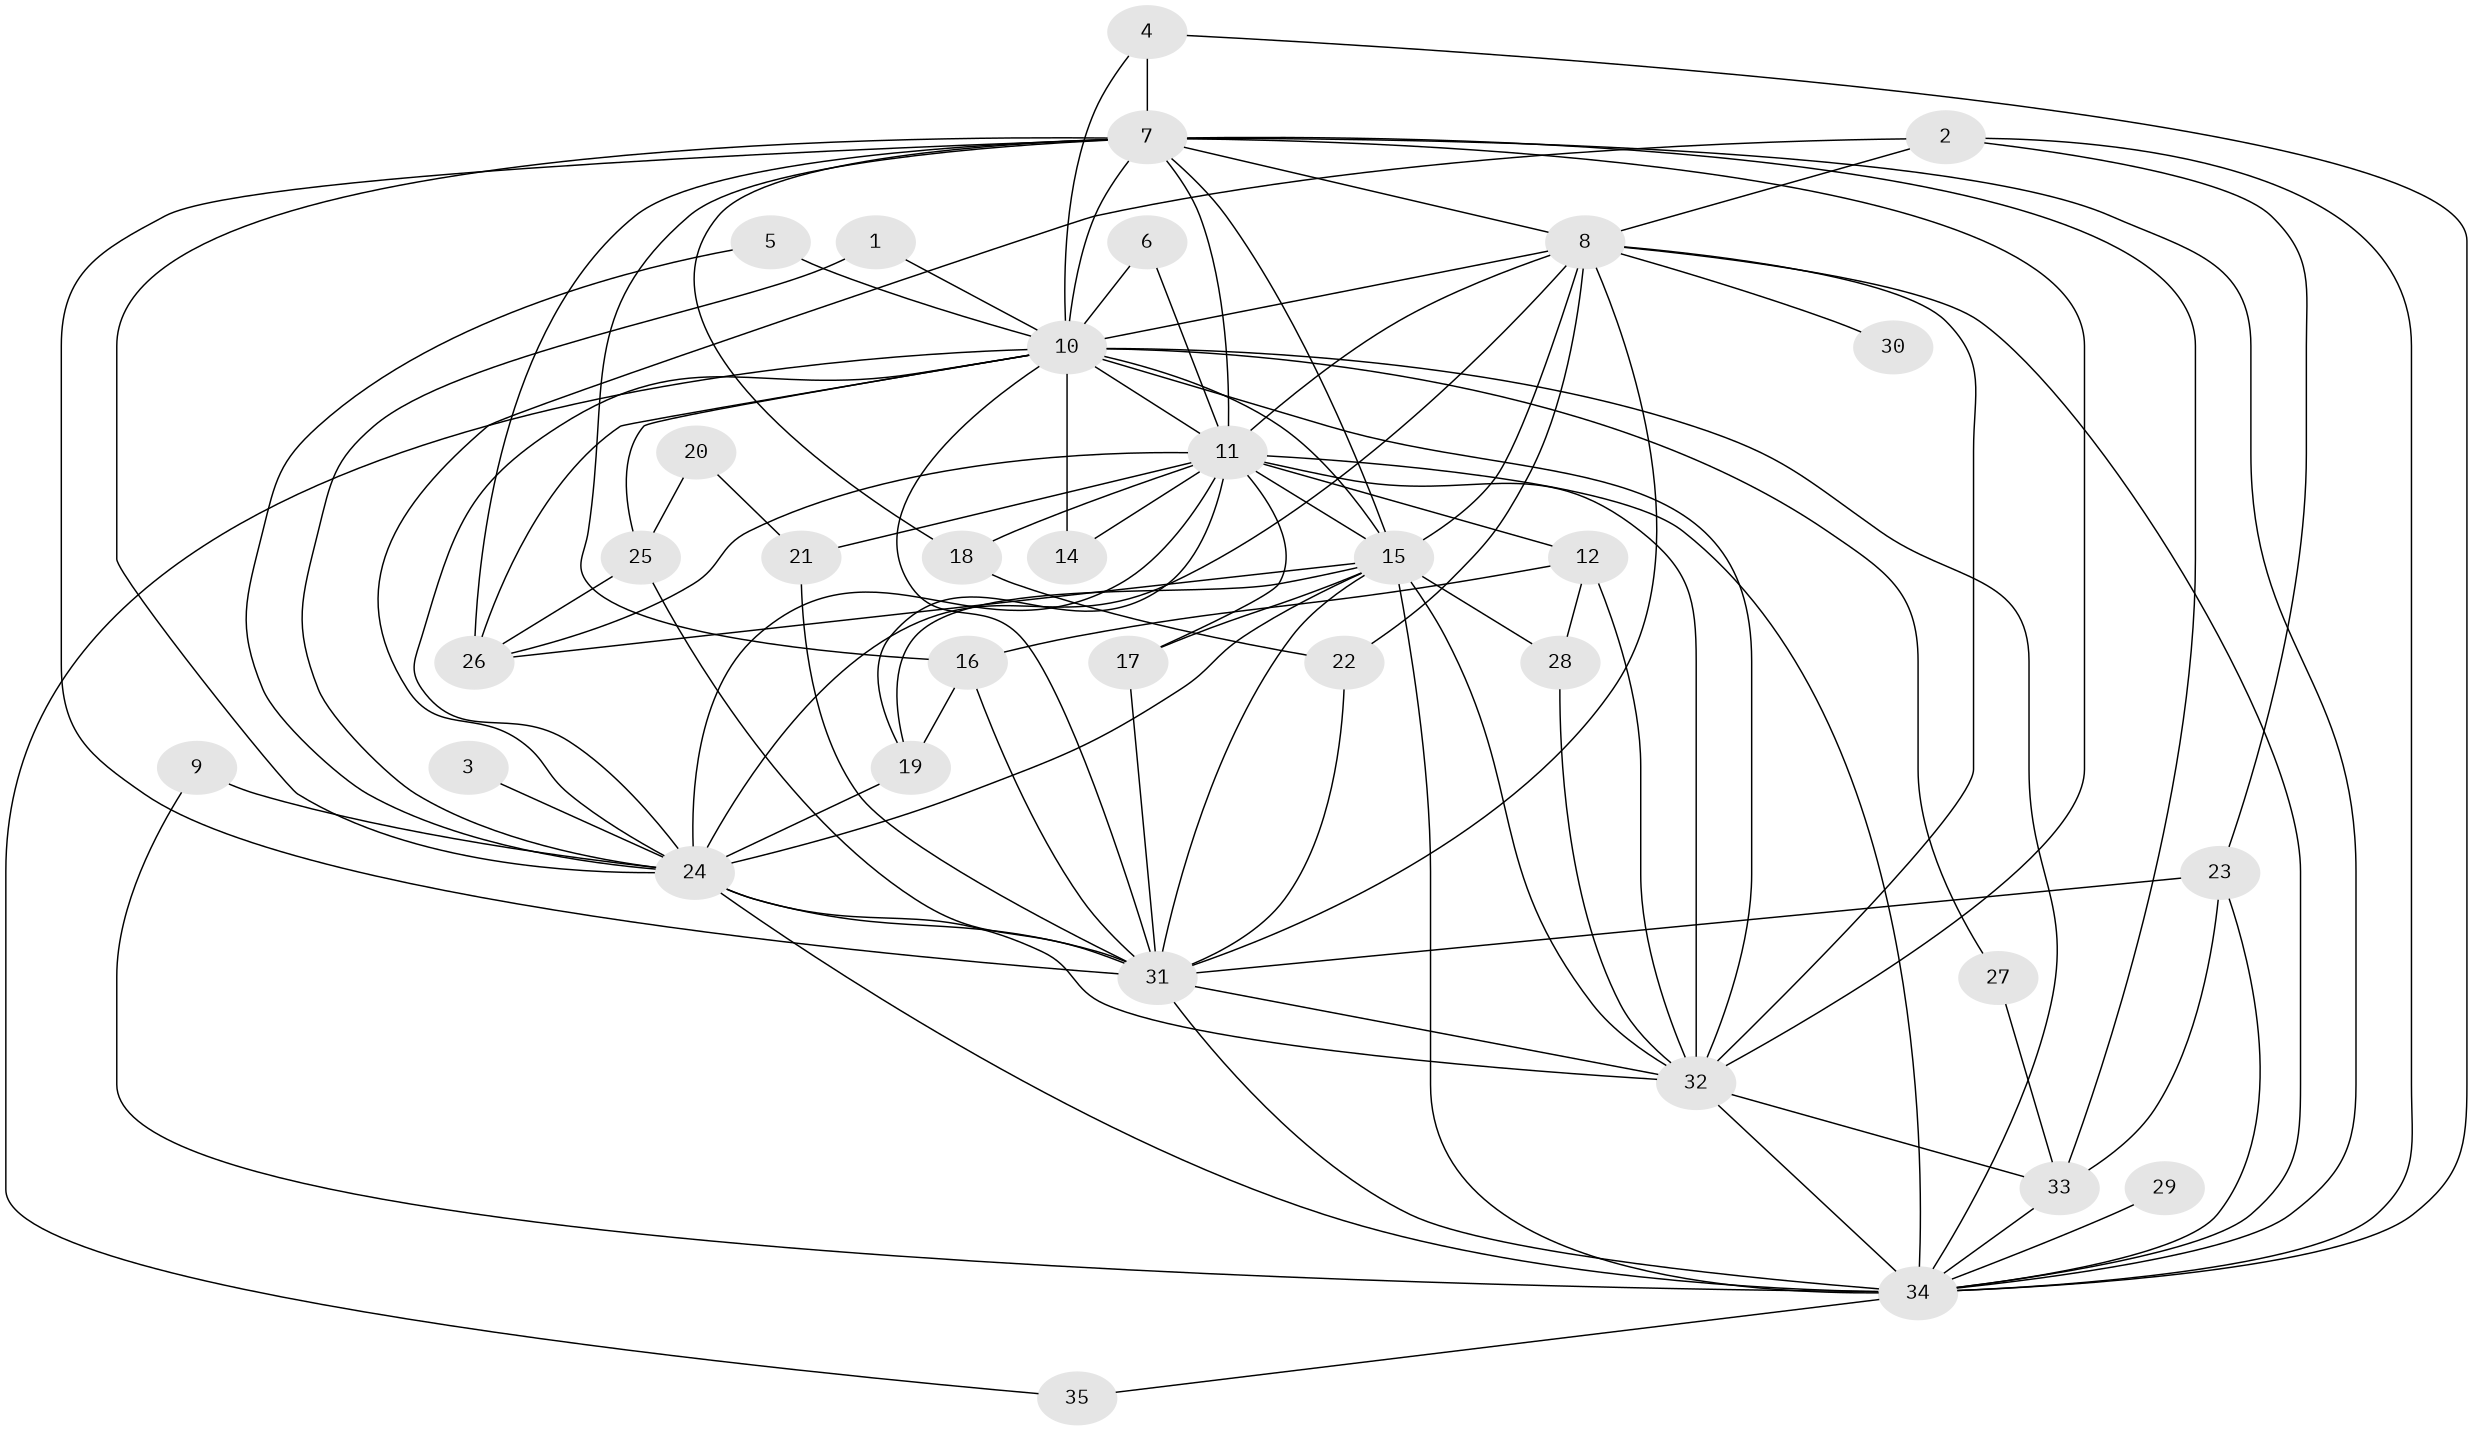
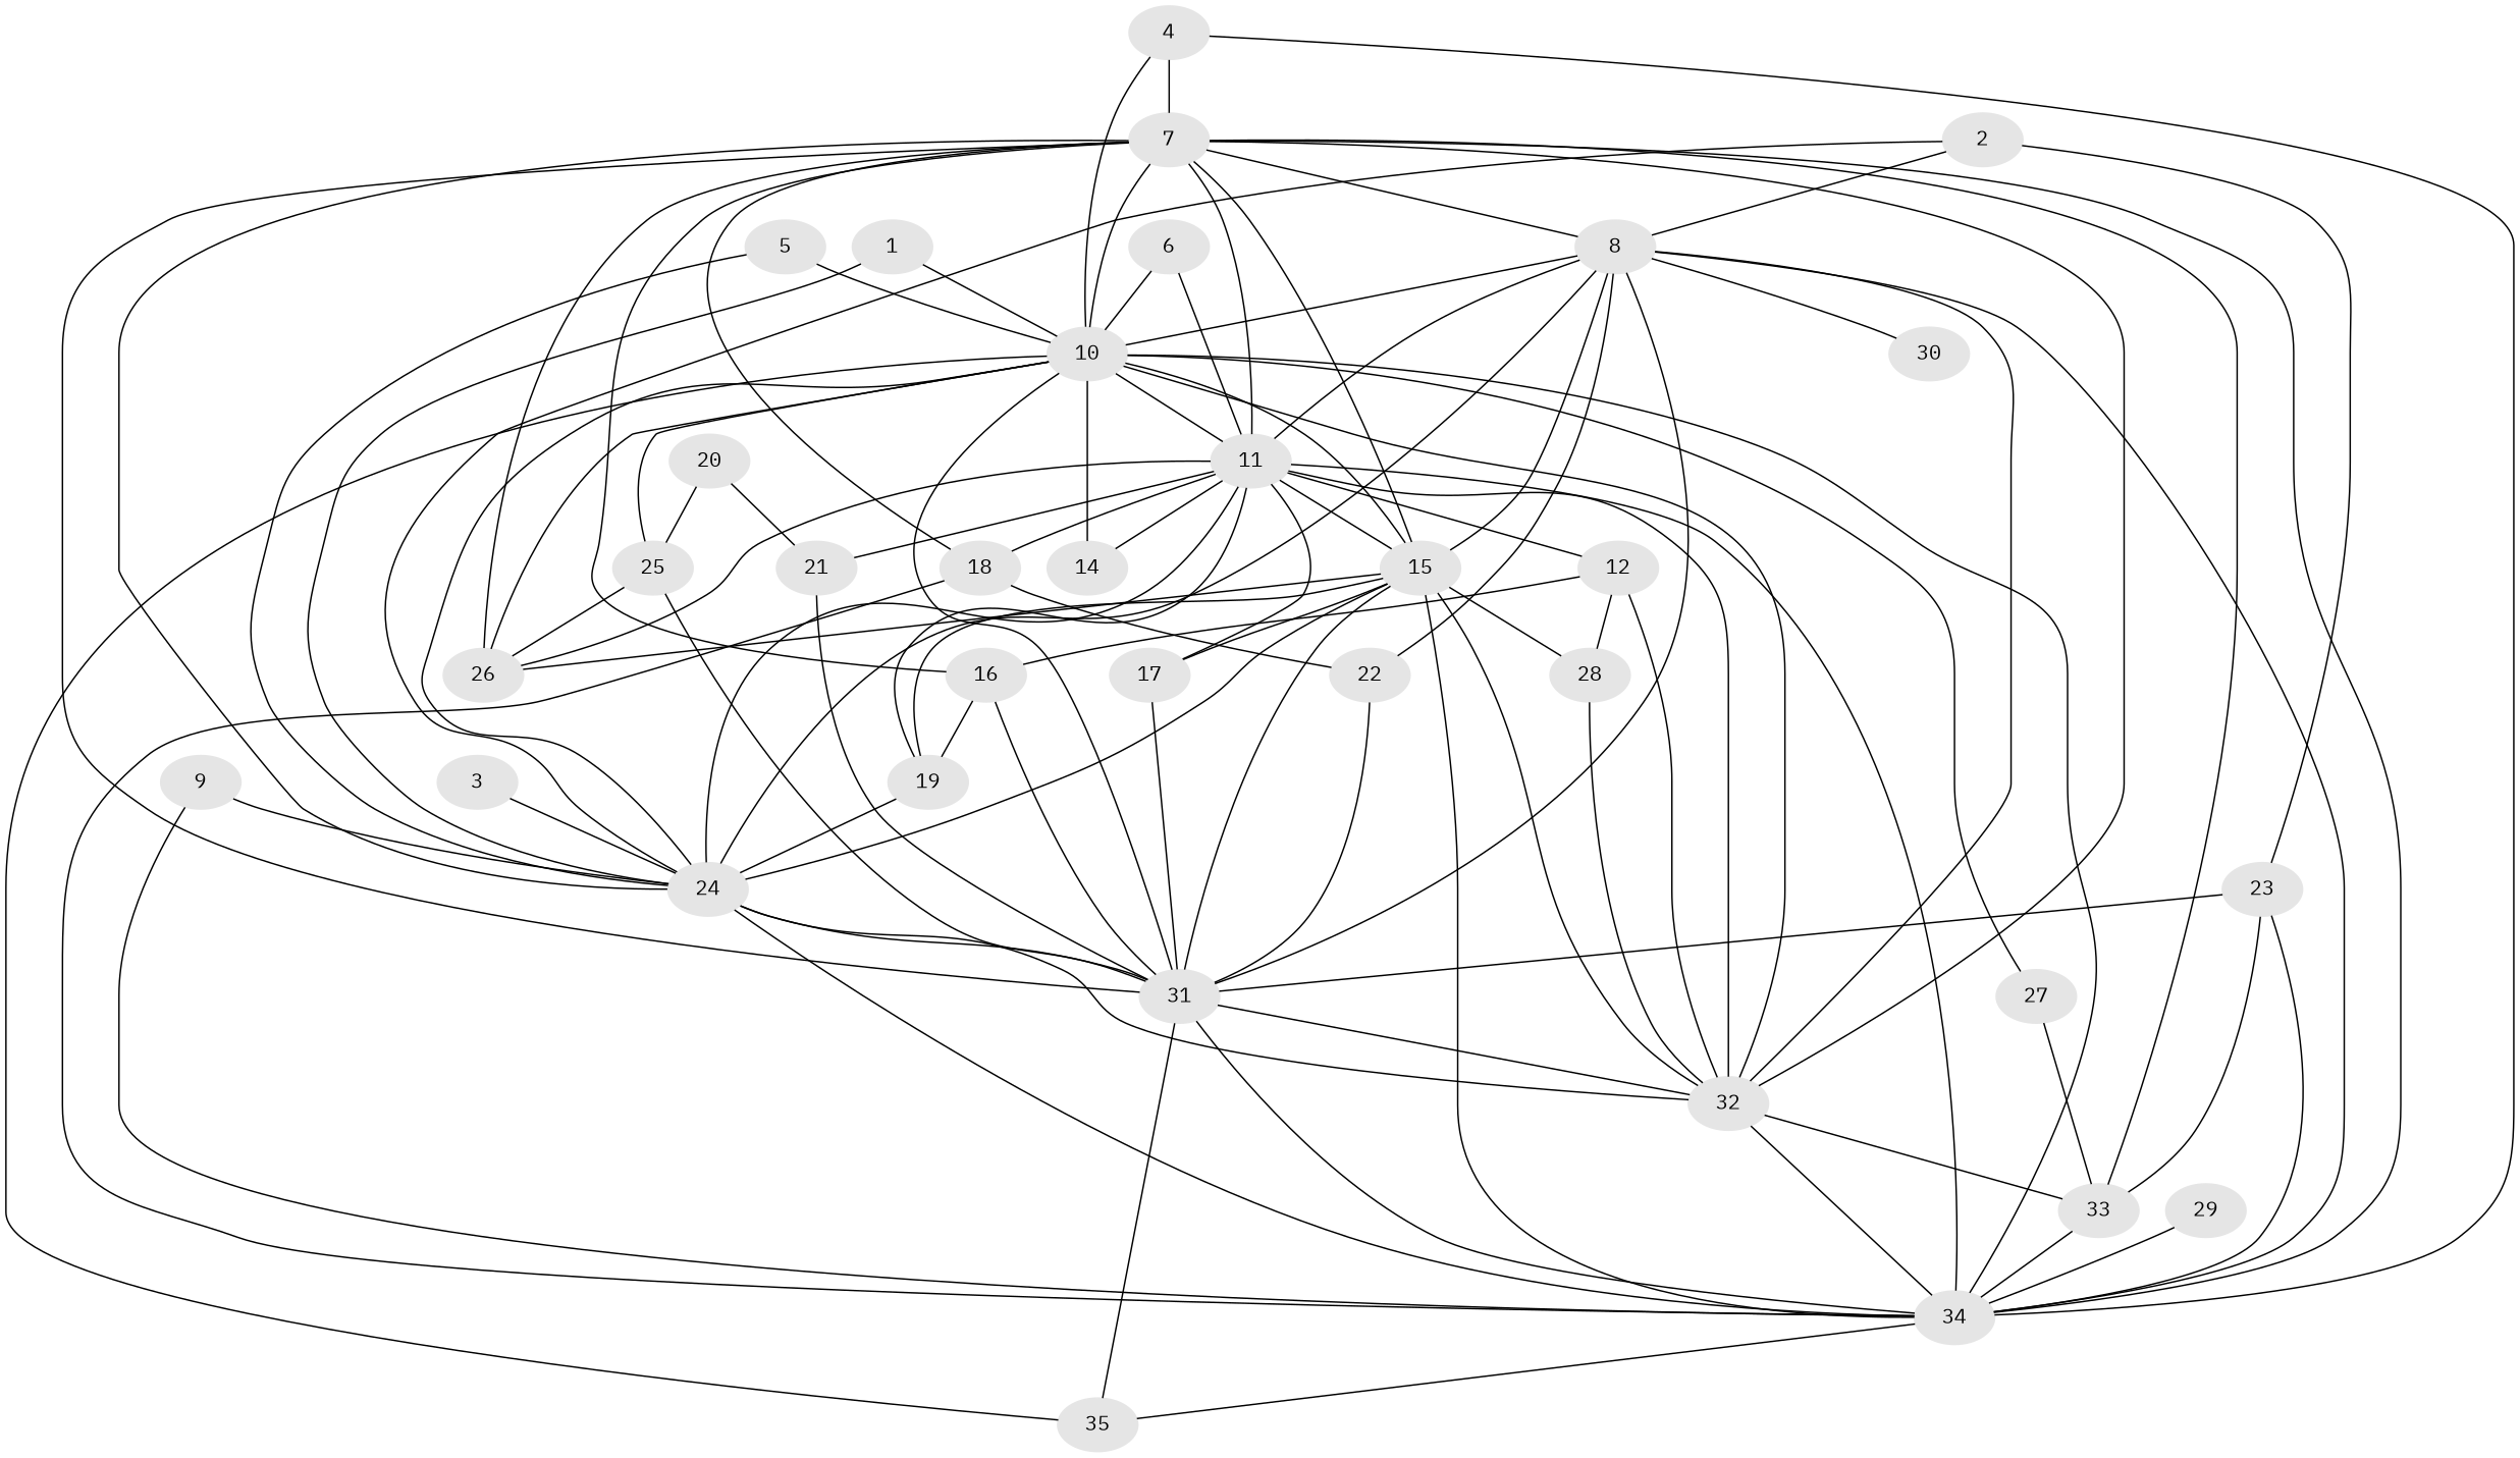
  graph {
    fontname="IBM Plex Mono"
    node [color=gray90 fontname="IBM Plex Mono" style=filled]
    edge [fontname="IBM Plex Mono" weight=1.0]
    1
    10
    24
    34
    11
    15
    26
    31
    32
    14
    25
    27
    35
    2
    8
    23
    22
    30
    33
    3
    4
    7
    16
    18
    5
    6
    12
    17
    21
    19
    28
    20
    9
    29
    1 -- 10
    1 -- 24
    10 -- 24
    10 -- 34
    10 -- 11
    10 -- 15
    10 -- 26
    10 -- 31 [weight=2.0]
    10 -- 32 [weight=3.0]
    10 -- 14 [weight=2.0]
    10 -- 25
    10 -- 27
    10 -- 35
    24 -- 34
    24 -- 31 [weight=2.0]
    24 -- 32 [weight=3.0]
    34 -- 35
    11 -- 24
    11 -- 34 [weight=2.0]
    11 -- 15
    11 -- 26
    11 -- 32
    11 -- 14
    11 -- 18
    11 -- 12 [weight=2.0]
    11 -- 17
    11 -- 21
    11 -- 19 [weight=2.0]
    15 -- 24
    15 -- 34
    15 -- 26
    15 -- 31 [weight=2.0]
    15 -- 32 [weight=2.0]
    15 -- 17
    15 -- 19
    15 -- 28
    31 -- 34 [weight=2.0]
    31 -- 32 [weight=2.0]
+   31 -- 35
    32 -- 34
    32 -- 33
    25 -- 26
    25 -- 31
    27 -- 33
    2 -- 24
    2 -- 8
    2 -- 23
    8 -- 10
    8 -- 24 [weight=2.0]
    8 -- 34
    8 -- 11
    8 -- 15 [weight=2.0]
    8 -- 31 [weight=2.0]
    8 -- 32 [weight=2.0]
    8 -- 22
    8 -- 30
    23 -- 34
    23 -- 31
    23 -- 33
    22 -- 31
    33 -- 34
    3 -- 24
    4 -- 10
    4 -- 34
    4 -- 7
    7 -- 10
    7 -- 24
    7 -- 34
    7 -- 11 [weight=2.0]
    7 -- 15
    7 -- 26
    7 -- 31 [weight=3.0]
    7 -- 32 [weight=2.0]
    7 -- 8
    7 -- 33
    7 -- 16
    7 -- 18
    16 -- 31
    16 -- 19
-   2 -- 34
+   18 -- 34
    18 -- 22
    5 -- 10
    5 -- 24
    6 -- 10
    6 -- 11
    12 -- 32
    12 -- 16
    12 -- 28
    17 -- 31
    21 -- 31
    19 -- 24
    28 -- 32
    20 -- 25
    20 -- 21
    9 -- 24
    9 -- 34
    29 -- 34
  }
